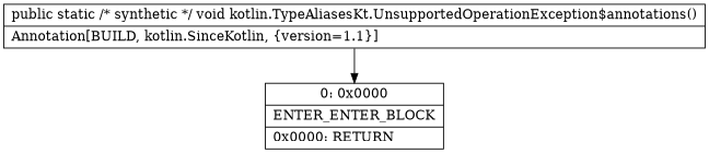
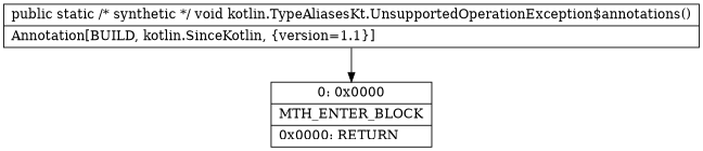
  digraph {
    node [shape=record]
-   n1 [label="{0\:\ 0x0000|ENTER_ENTER_BLOCK\l|0x0000: RETURN   \l}"]
+   n1 [label="{0\:\ 0x0000|MTH_ENTER_BLOCK\l|0x0000: RETURN   \l}"]
    n2 [label="{public static \/* synthetic *\/ void kotlin.TypeAliasesKt.UnsupportedOperationException$annotations()  | Annotation[BUILD, kotlin.SinceKotlin, \{version=1.1\}]\l}"]
    n2 -> n1
  }
